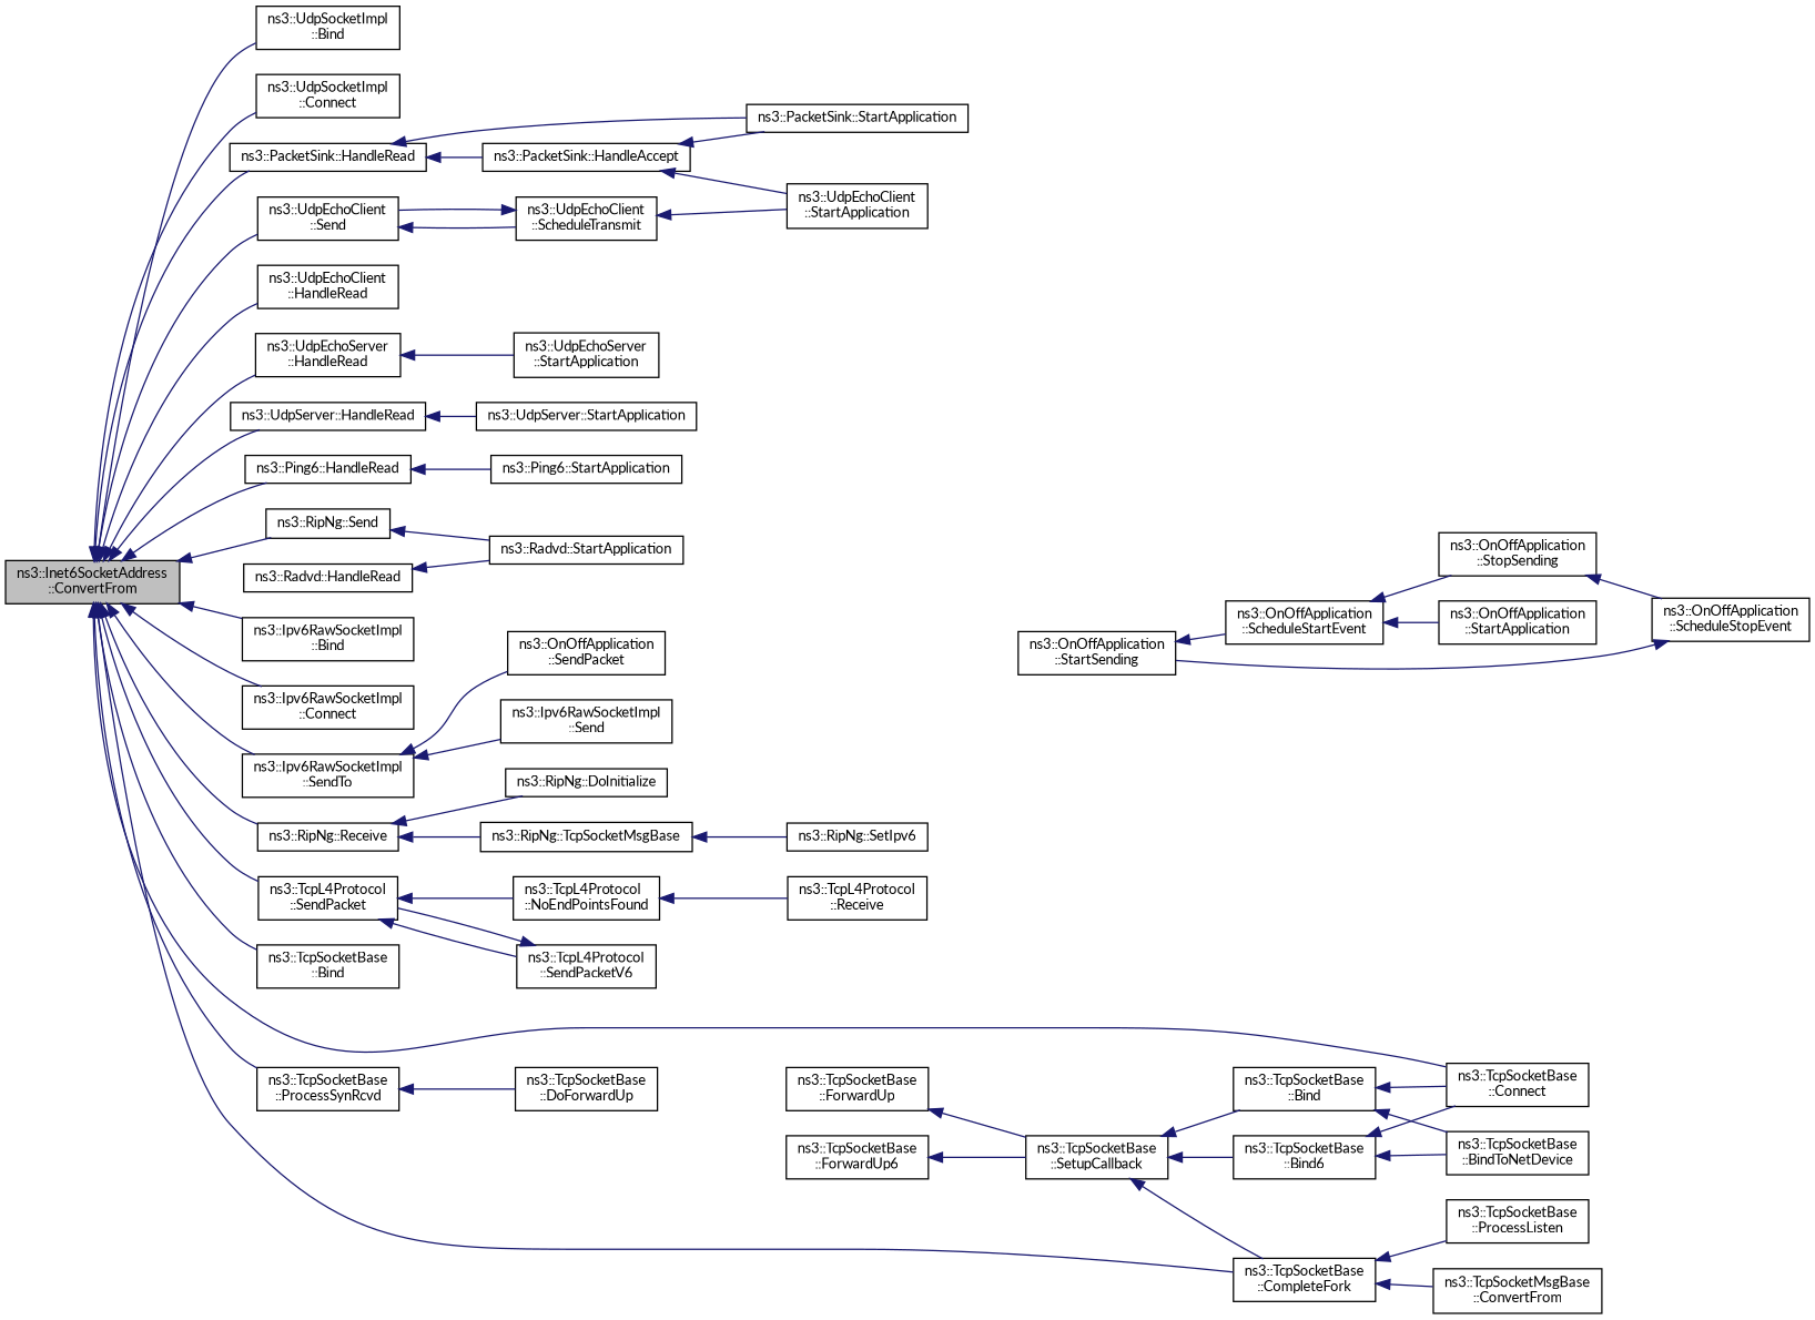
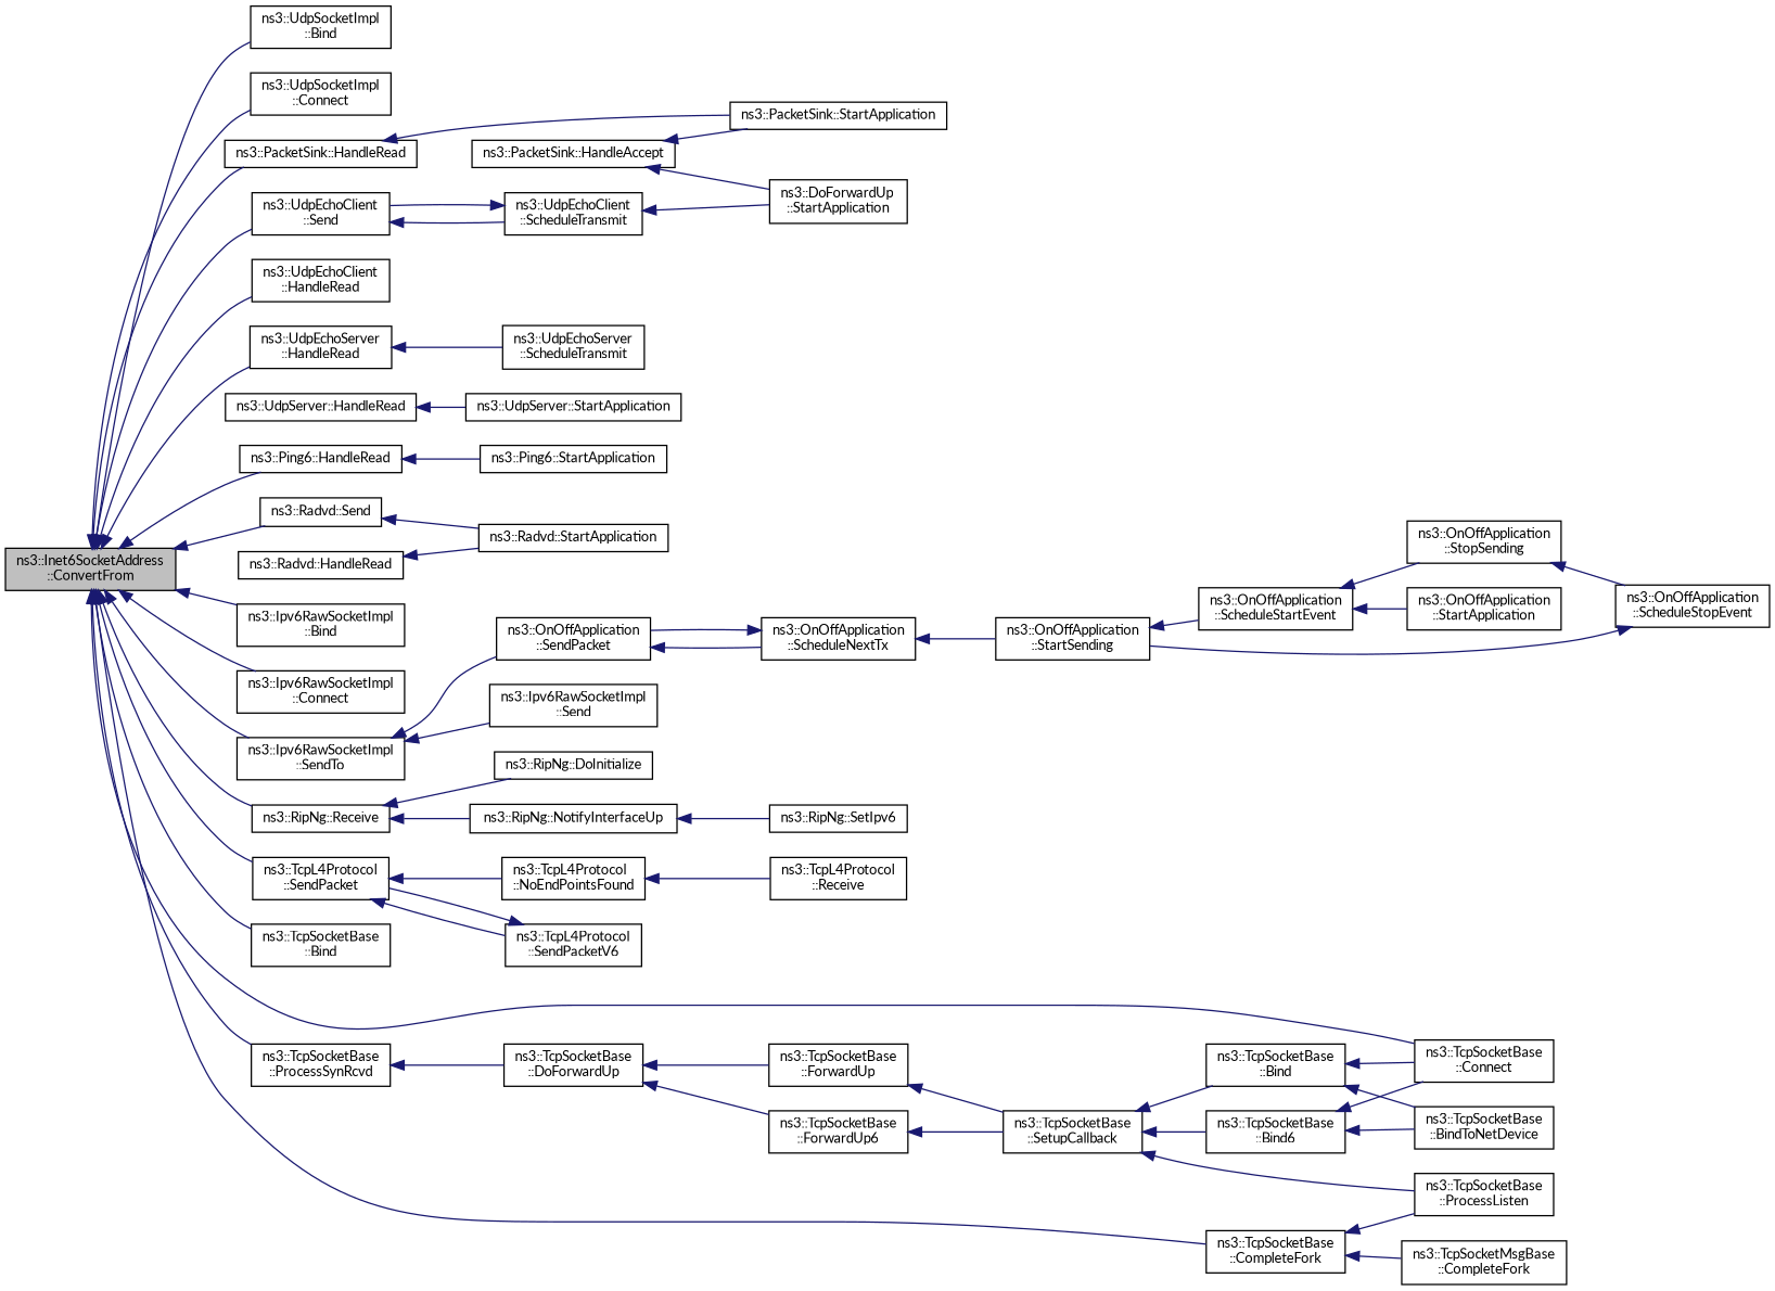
  digraph {
    fontname=Lato
    rankdir=LR
    node [color=black fillcolor=white fontname=Lato fontsize=10 shape=record style=filled]
    edge [color=midnightblue dir=back fontname=Lato fontsize=10 labelfontname=Helvetica labelfontsize=10 style=solid]
    n1 [fillcolor=grey75 fontcolor=black height=0.2 label="ns3::Inet6SocketAddress\l::ConvertFrom" width=0.4]
    n2 [height=0.2 label="ns3::PacketSink::HandleRead" width=0.4]
    n3 [height=0.2 label="ns3::UdpEchoClient\l::Send" width=0.4]
    n4 [height=0.2 label="ns3::UdpEchoClient\l::HandleRead" width=0.4]
    n5 [height=0.2 label="ns3::UdpEchoServer\l::HandleRead" width=0.4]
    n6 [height=0.2 label="ns3::UdpServer::HandleRead" width=0.4]
    n7 [height=0.2 label="ns3::Ping6::HandleRead" width=0.4]
-   n8 [height=0.2 label="ns3::RipNg::Send" width=0.4]
+   n8 [height=0.2 label="ns3::Radvd::Send" width=0.4]
    n9 [height=0.2 label="ns3::Ipv6RawSocketImpl\l::Bind" width=0.4]
    n10 [height=0.2 label="ns3::Ipv6RawSocketImpl\l::Connect" width=0.4]
    n11 [height=0.2 label="ns3::Ipv6RawSocketImpl\l::SendTo" width=0.4]
    n12 [height=0.2 label="ns3::RipNg::Receive" width=0.4]
    n13 [height=0.2 label="ns3::TcpL4Protocol\l::SendPacket" width=0.4]
    n14 [height=0.2 label="ns3::TcpSocketBase\l::Bind" width=0.4]
    n15 [height=0.2 label="ns3::TcpSocketBase\l::Connect" width=0.4]
    n16 [height=0.2 label="ns3::TcpSocketBase\l::ProcessSynRcvd" width=0.4]
    n17 [height=0.2 label="ns3::TcpSocketBase\l::CompleteFork" width=0.4]
    n18 [height=0.2 label="ns3::UdpSocketImpl\l::Bind" width=0.4]
    n19 [height=0.2 label="ns3::UdpSocketImpl\l::Connect" width=0.4]
    n20 [height=0.2 label="ns3::OnOffApplication\l::SendPacket" width=0.4]
+   n21 [height=0.2 label="ns3::OnOffApplication\l::ScheduleNextTx" width=0.4]
    n22 [height=0.2 label="ns3::PacketSink::StartApplication" width=0.4]
    n23 [height=0.2 label="ns3::PacketSink::HandleAccept" width=0.4]
    n24 [height=0.2 label="ns3::UdpEchoClient\l::ScheduleTransmit" width=0.4]
-   n25 [height=0.2 label="ns3::UdpEchoServer\l::StartApplication" width=0.4]
+   n25 [height=0.2 label="ns3::UdpEchoServer\l::ScheduleTransmit" width=0.4]
    n26 [height=0.2 label="ns3::UdpServer::StartApplication" width=0.4]
    n27 [height=0.2 label="ns3::Ping6::StartApplication" width=0.4]
    n28 [height=0.2 label="ns3::Radvd::StartApplication" width=0.4]
    n29 [height=0.2 label="ns3::Ipv6RawSocketImpl\l::Send" width=0.4]
    n30 [height=0.2 label="ns3::RipNg::DoInitialize" width=0.4]
-   n31 [height=0.2 label="ns3::RipNg::TcpSocketMsgBase" width=0.4]
+   n31 [height=0.2 label="ns3::RipNg::NotifyInterfaceUp" width=0.4]
    n32 [height=0.2 label="ns3::TcpL4Protocol\l::NoEndPointsFound" width=0.4]
    n33 [height=0.2 label="ns3::TcpL4Protocol\l::SendPacketV6" width=0.4]
    n34 [height=0.2 label="ns3::TcpSocketBase\l::DoForwardUp" width=0.4]
    n35 [height=0.2 label="ns3::TcpSocketBase\l::ProcessListen" width=0.4]
-   n36 [height=0.2 label="ns3::TcpSocketMsgBase\l::ConvertFrom" width=0.4]
+   n36 [height=0.2 label="ns3::TcpSocketMsgBase\l::CompleteFork" width=0.4]
    n37 [height=0.2 label="ns3::OnOffApplication\l::StartSending" width=0.4]
    n38 [height=0.2 label="ns3::OnOffApplication\l::ScheduleStartEvent" width=0.4]
    n39 [height=0.2 label="ns3::OnOffApplication\l::StartApplication" width=0.4]
    n40 [height=0.2 label="ns3::OnOffApplication\l::StopSending" width=0.4]
    n41 [height=0.2 label="ns3::OnOffApplication\l::ScheduleStopEvent" width=0.4]
-   n42 [height=0.2 label="ns3::UdpEchoClient\l::StartApplication" width=0.4]
+   n42 [height=0.2 label="ns3::DoForwardUp\l::StartApplication" width=0.4]
    n43 [height=0.2 label="ns3::Radvd::HandleRead" width=0.4]
    n44 [height=0.2 label="ns3::RipNg::SetIpv6" width=0.4]
    n45 [height=0.2 label="ns3::TcpL4Protocol\l::Receive" width=0.4]
    n46 [height=0.2 label="ns3::TcpSocketBase\l::ForwardUp" width=0.4]
    n47 [height=0.2 label="ns3::TcpSocketBase\l::ForwardUp6" width=0.4]
    n48 [height=0.2 label="ns3::TcpSocketBase\l::SetupCallback" width=0.4]
    n49 [height=0.2 label="ns3::TcpSocketBase\l::Bind" width=0.4]
    n50 [height=0.2 label="ns3::TcpSocketBase\l::Bind6" width=0.4]
    n51 [height=0.2 label="ns3::TcpSocketBase\l::BindToNetDevice" width=0.4]
    n1 -> n2
    n1 -> n3
    n1 -> n4
    n1 -> n5
-   n1 -> n6
    n1 -> n7
    n1 -> n8
    n1 -> n9
    n1 -> n10
    n1 -> n11
    n1 -> n12
    n1 -> n13
    n1 -> n14
    n1 -> n15
    n1 -> n16
    n1 -> n17
    n1 -> n18
    n1 -> n19
    n2 -> n22
-   n2 -> n23
    n3 -> n24
    n5 -> n25
    n6 -> n26
    n7 -> n27
    n8 -> n28
    n11 -> n20
    n11 -> n29
    n12 -> n30
    n12 -> n31
    n13 -> n32
    n13 -> n33
    n16 -> n34
    n17 -> n35
    n17 -> n36
+   n20 -> n21
+   n21 -> n20
+   n21 -> n37
    n23 -> n22
    n23 -> n42
    n24 -> n3
    n24 -> n42
    n31 -> n44
    n32 -> n45
    n33 -> n13
+   n34 -> n46
+   n34 -> n47
    n37 -> n38
    n38 -> n39
    n38 -> n40
    n40 -> n41
    n41 -> n37
    n43 -> n28
    n46 -> n48
    n47 -> n48
-   n48 -> n17
+   n48 -> n35
    n48 -> n49
    n48 -> n50
    n49 -> n15
    n49 -> n51
    n50 -> n15
    n50 -> n51
  }
